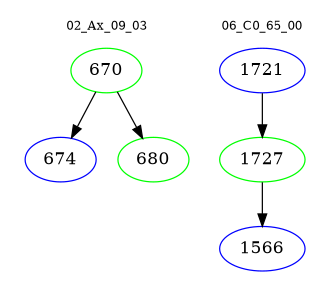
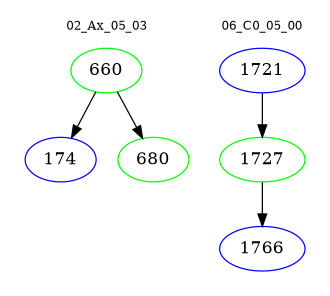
  digraph {
    node [color=green]
    edge [color=black]
-   n1 [label=670]
-   n2 [color=blue label=674]
+   n1 [label=660]
+   n2 [color=blue label=174]
    n3 [label=680]
    n4 [color=blue label=1721]
    n5 [label=1727]
-   n6 [color=blue label=1566]
+   n6 [color=blue label=1766]
    subgraph cluster_1 {
      color=white
      fontsize=10
-     label="02_Ax_09_03"
+     label="02_Ax_05_03"
      n1
      n2
      n3
    }
    subgraph cluster_2 {
      color=white
      fontsize=10
-     label="06_C0_65_00"
+     label="06_C0_05_00"
      n4
      n5
      n6
    }
    n1 -> n2
    n1 -> n3
    n4 -> n5
    n5 -> n6
  }
